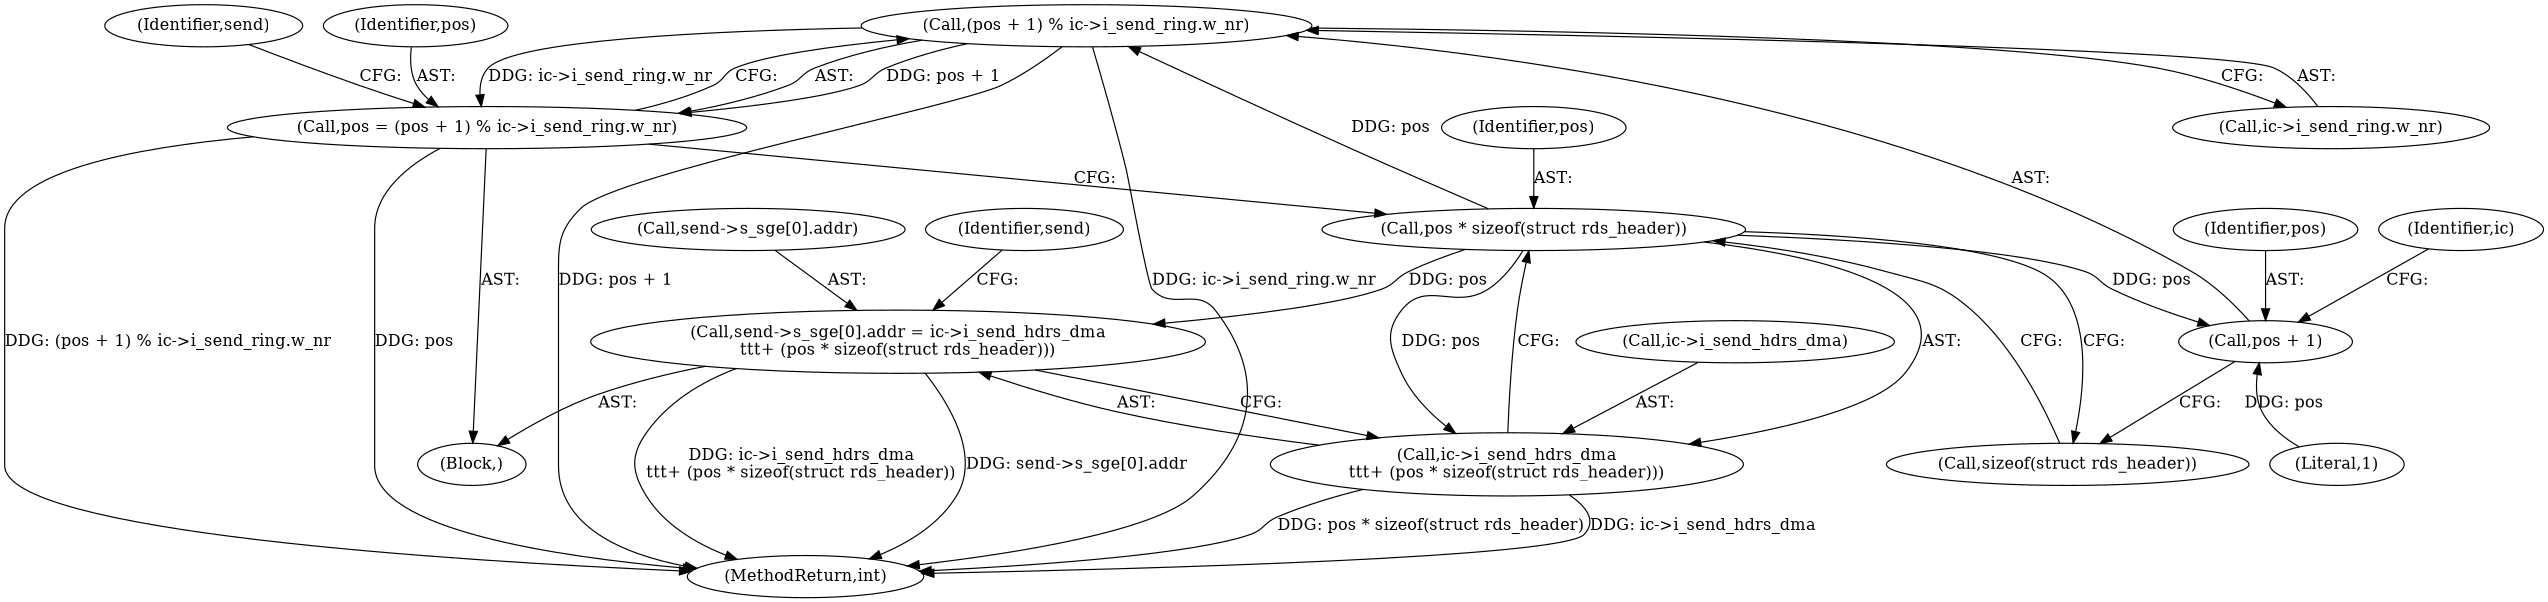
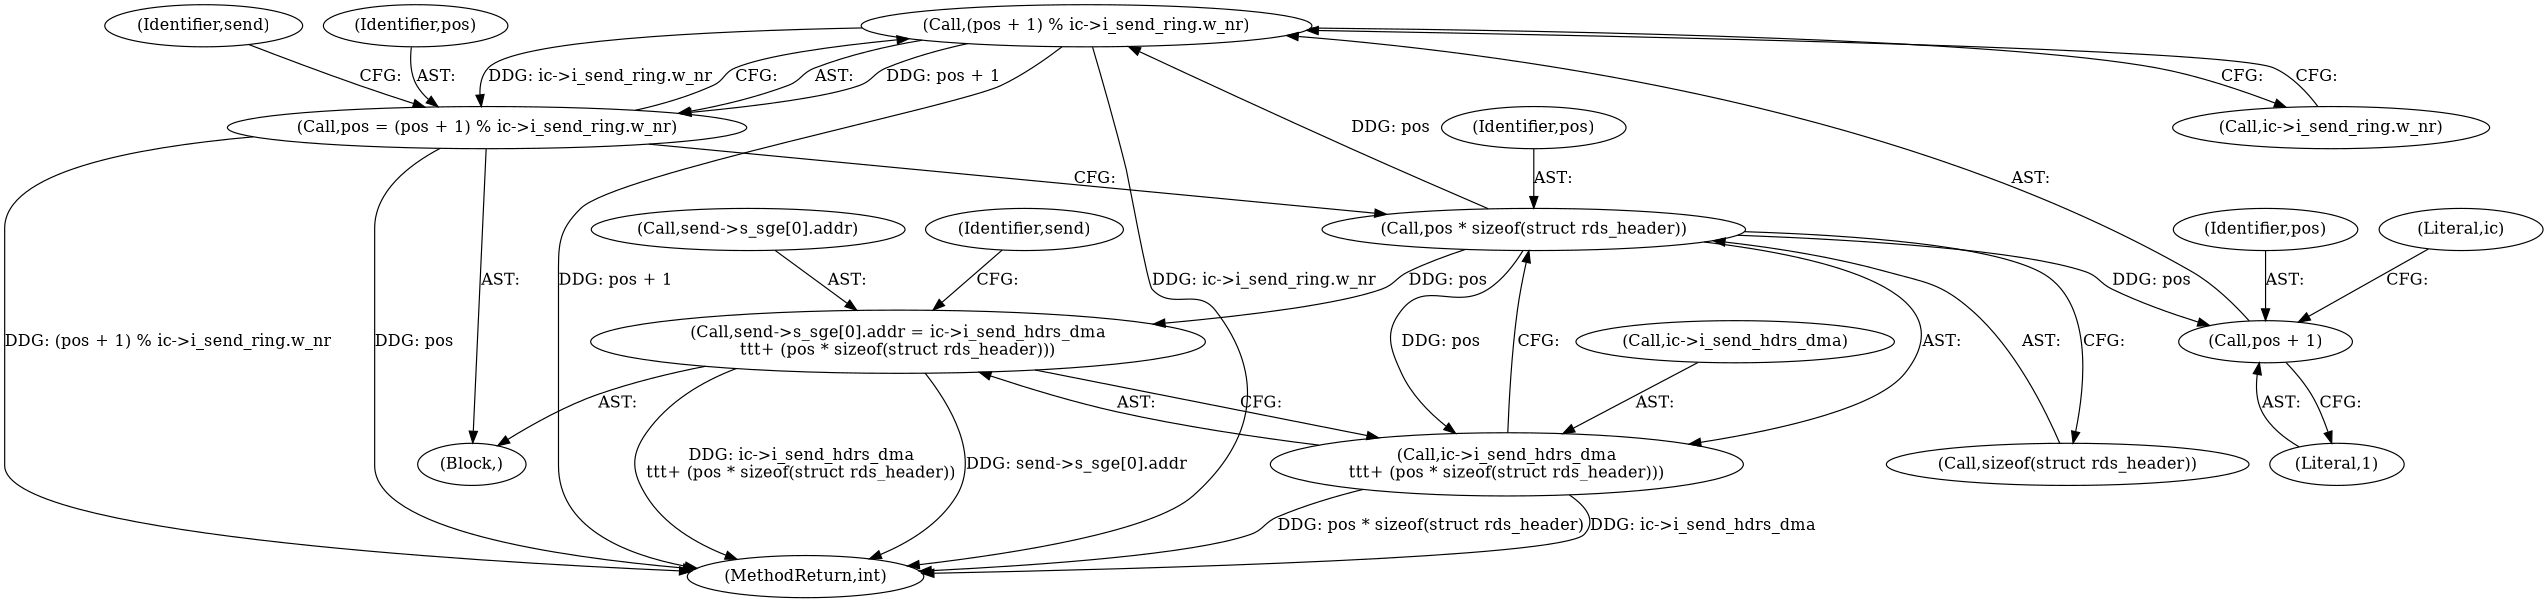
  digraph {
    n1 [label="(Call,(pos + 1) % ic->i_send_ring.w_nr)"]
    n2 [label="(Call,pos = (pos + 1) % ic->i_send_ring.w_nr)"]
    n3 [label="(Call,ic->i_send_ring.w_nr)"]
    n4 [label="(MethodReturn,int)"]
    n5 [label="(Call,pos * sizeof(struct rds_header))"]
    n6 [label="(Block,)"]
    n7 [label="(Call,send->s_sge[0].addr = ic->i_send_hdrs_dma\n\t\t\t+ (pos * sizeof(struct rds_header)))"]
    n8 [label="(Call,ic->i_send_hdrs_dma\n\t\t\t+ (pos * sizeof(struct rds_header)))"]
    n9 [label="(Call,pos + 1)"]
    n10 [label="(Call,sizeof(struct rds_header))"]
    n11 [label="(Literal,1)"]
    n12 [label="(Identifier,pos)"]
    n13 [label="(Call,send->s_sge[0].addr)"]
    n14 [label="(Identifier,send)"]
    n15 [label="(Call,ic->i_send_hdrs_dma)"]
-   n16 [label="(Identifier,ic)"]
+   n16 [label="(Literal,ic)"]
    n17 [label="(Identifier,pos)"]
    n18 [label="(Identifier,send)"]
    n19 [label="(Identifier,pos)"]
    n1 -> n2 [label="AST: "]
    n1 -> n2 [label="DDG: pos + 1"]
    n1 -> n2 [label="DDG: ic->i_send_ring.w_nr"]
    n1 -> n3 [label="CFG: "]
    n1 -> n4 [label="DDG: pos + 1"]
    n1 -> n4 [label="DDG: ic->i_send_ring.w_nr"]
    n2 -> n1 [label="CFG: "]
    n2 -> n4 [label="DDG: (pos + 1) % ic->i_send_ring.w_nr"]
    n2 -> n4 [label="DDG: pos"]
    n2 -> n5 [label="CFG: "]
    n2 -> n6 [label="AST: "]
-   n3 -> n1 [label="AST: "]
+   n3 -> n1 [label="CFG: "]
    n5 -> n1 [label="DDG: pos"]
    n5 -> n7 [label="DDG: pos"]
    n5 -> n8 [label="AST: "]
    n5 -> n8 [label="DDG: pos"]
    n5 -> n9 [label="DDG: pos"]
    n5 -> n10 [label="CFG: "]
    n7 -> n4 [label="DDG: ic->i_send_hdrs_dma\n\t\t\t+ (pos * sizeof(struct rds_header))"]
    n7 -> n4 [label="DDG: send->s_sge[0].addr"]
    n7 -> n6 [label="AST: "]
    n7 -> n8 [label="CFG: "]
    n8 -> n4 [label="DDG: pos * sizeof(struct rds_header)"]
    n8 -> n4 [label="DDG: ic->i_send_hdrs_dma"]
    n8 -> n5 [label="CFG: "]
    n8 -> n7 [label="AST: "]
    n9 -> n1 [label="AST: "]
-   n9 -> n10 [label="CFG: "]
-   n10 -> n5 [label="CFG: "]
-   n11 -> n9 [label="DDG: pos"]
+   n9 -> n11 [label="CFG: "]
+   n10 -> n5 [label="AST: "]
+   n11 -> n9 [label="AST: "]
    n12 -> n9 [label="AST: "]
    n13 -> n7 [label="AST: "]
    n14 -> n2 [label="CFG: "]
    n15 -> n8 [label="AST: "]
    n16 -> n9 [label="CFG: "]
    n17 -> n5 [label="AST: "]
    n18 -> n7 [label="CFG: "]
    n19 -> n2 [label="AST: "]
  }
